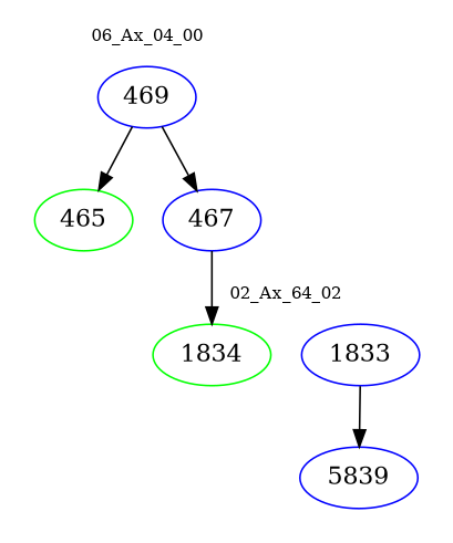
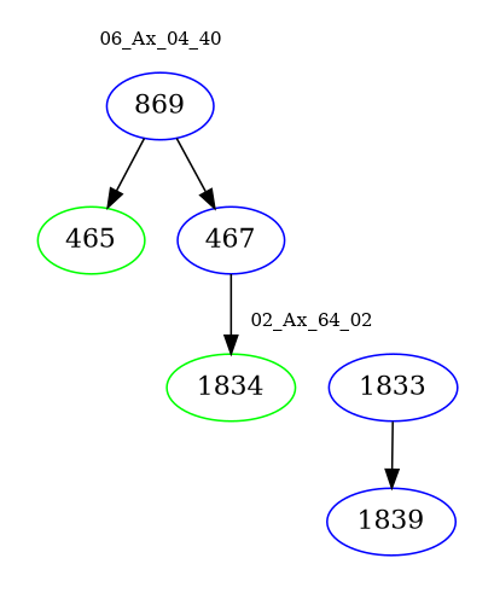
  digraph {
    node [color=blue]
    edge [color=black]
-   n1 [label=469]
+   n1 [label=869]
    n2 [color=green label=465]
    n3 [label=467]
    n4 [label=1833]
    n5 [color=green label=1834]
-   n6 [label=5839]
+   n6 [label=1839]
    subgraph cluster_1 {
      color=white
      fontsize=10
-     label="06_Ax_04_00"
+     label="06_Ax_04_40"
      n1
      n2
      n3
    }
    subgraph cluster_2 {
      color=white
      fontsize=10
      label="02_Ax_64_02"
      n4
      n5
      n6
    }
    n1 -> n2
    n1 -> n3
    n3 -> n5
    n4 -> n6
  }
